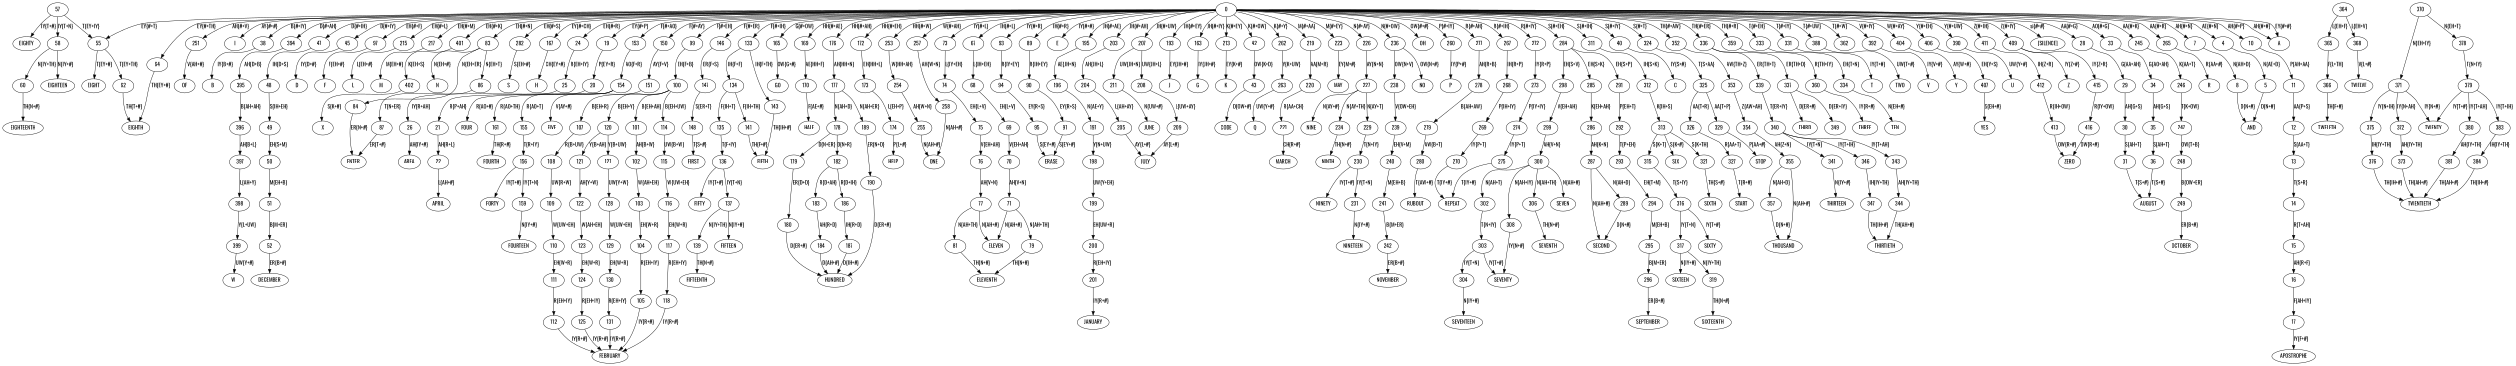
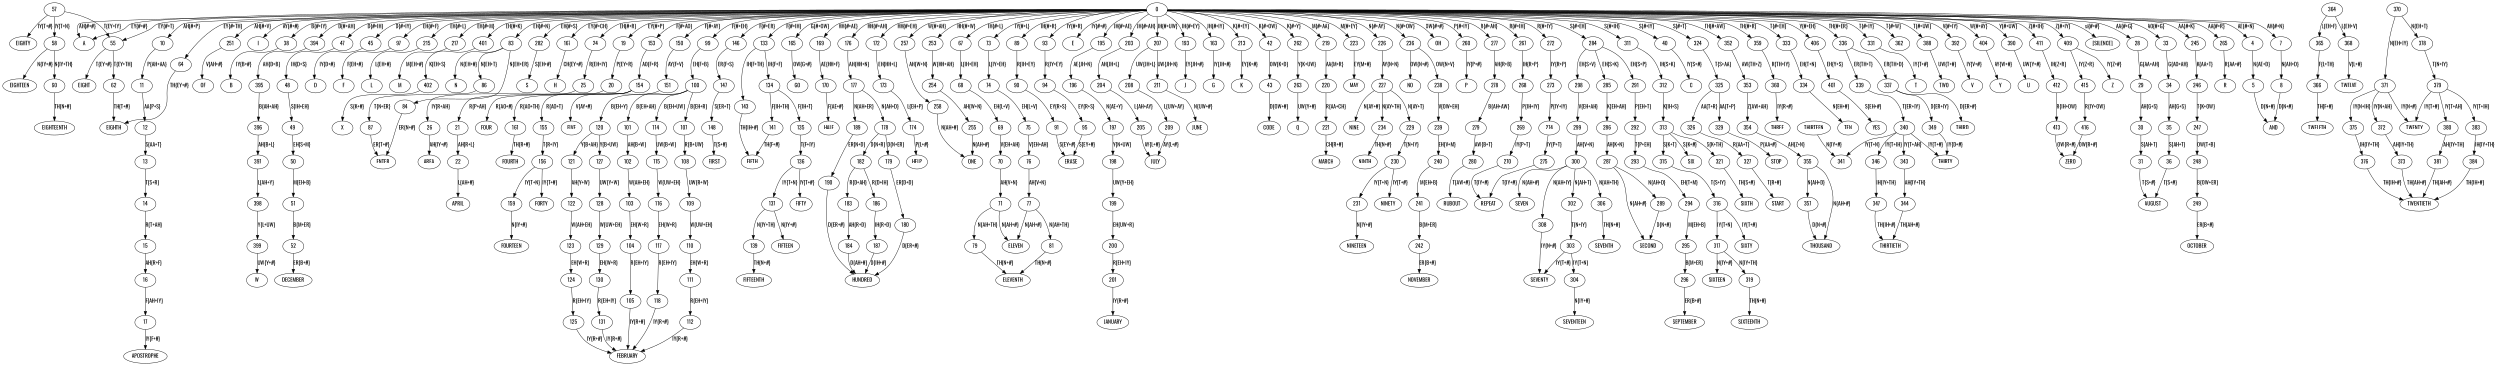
  digraph {
    fontname=Oswald
    node [fontname=Oswald]
    edge [fontname=Oswald]
    0
    28
    245
    265
    4
    A
    7
    10
    251
    33
    I
    38
    394
    47
    45
    97
    401
    215
    217
    83
    24
    282
    167
    19
    64
    55
    153
    150
    99
    146
    133
    165
    169
    176
    172
    253
    67
    89
    E
    73
    93
    195
    203
    193
    163
    207
    213
    42
    262
    219
    223
    226
    236
    OH
    260
    277
    267
    272
    284
    311
    40
    324
    352
    336
    359
    333
    331
    388
    362
    392
    257
    404
    406
    390
    411
    409
    "[SILENCE]"
    29
    246
    R
    5
    8
    11
    OF
    34
    B
    395
    48
    D
    F
    402
    L
    M
    N
    84
    86
    25
    S
    H
    20
    EIGHTH
    EIGHT
    62
    154
    151
    100
    147
    134
    143
    GO
    170
    177
    173
    254
    68
    90
    74
    94
    196
    204
    J
    G
    208
    211
    K
    43
    263
    220
    MAY
    227
    NO
    238
    P
    278
    268
    273
    285
    291
    298
    312
    C
    325
    353
    337
    339
    360
    334
    T
    TWO
    V
    258
    Y
    407
    U
    412
    Z
    415
    30
    247
    AND
    12
    35
    396
    49
    X
    ENTER
    87
    26
    21
    57
    EIGHTY
    58
    FOUR
    161
    155
    FIVE
    101
    107
    114
    120
    148
    141
    135
    FIFTH
    HALF
    178
    189
    174
    255
    69
    91
    75
    95
    197
    205
    209
    JUNE
    CODE
    Q
    221
    NINE
    234
    229
    239
    279
    269
    274
    286
    292
    299
    313
    329
    326
    354
    THIRD
    349
    340
    THREE
    TEN
    ONE
    YES
    413
    416
    31
    248
    13
    36
    397
    50
    AREA
    22
    EIGHTEEN
    60
    FOURTH
    156
    102
    108
    115
    121
    127
    FIRST
    136
    179
    182
    190
    HELP
    70
    ERASE
    76
    198
    JULY
    MARCH
    NINTH
    230
    240
    280
    270
    275
    287
    293
    300
    SIX
    321
    315
    STOP
    327
    355
+   THIRTY
    343
    346
    341
    364
    365
    368
    370
    371
    378
    ZERO
    AUGUST
    249
    14
    398
    51
    APRIL
    EIGHTEENTH
    FORTY
    159
    103
    109
    116
    122
    128
    FIFTY
    137
    180
    183
    186
    HUNDRED
    71
    77
    199
    NINETY
    231
    241
    RUBOUT
    REPEAT
    SECOND
    289
    294
    SEVEN
    308
    306
    302
    SIXTH
    316
    START
    THOUSAND
    357
    344
    347
    THIRTEEN
    366
    TWELVE
    TWENTY
    372
    375
    379
    OCTOBER
    15
    399
    52
    FOURTEEN
    104
    110
    117
    123
    129
    FIFTEEN
    139
    184
    187
    ELEVEN
    79
    81
    200
    NINETEEN
    242
    295
    SEVENTY
    SEVENTH
    303
    SIXTY
    317
    THIRTIETH
    TWELFTH
    373
    376
    380
    383
    16
    W
    DECEMBER
    105
    111
    118
    124
    130
    FIFTEENTH
    ELEVENTH
    201
    NOVEMBER
    296
    304
    SIXTEEN
    319
    TWENTIETH
    381
    384
    17
    FEBRUARY
    112
    125
    131
    JANUARY
    SEPTEMBER
    SEVENTEEN
    SIXTEENTH
    APOSTROPHE
    0 -> 28 [label="AA{#+G}"]
    0 -> 245 [label="AA{#+K}"]
    0 -> 265 [label="AA{#+R}"]
    0 -> 4 [label="AE{#+N}"]
    0 -> A [label="AH{#+#}"]
    0 -> A [label="EY{#+#}"]
    0 -> 7 [label="AH{#+N}"]
    0 -> 10 [label="AH{#+P}"]
    0 -> 251 [label="AH{#+V}"]
    0 -> 33 [label="AO{#+G}"]
    0 -> I [label="AY{#+#}"]
    0 -> 38 [label="B{#+IY}"]
    0 -> 394 [label="D{#+AH}"]
    0 -> 47 [label="D{#+IH}"]
    0 -> 45 [label="D{#+IY}"]
    0 -> 97 [label="EH{#+F}"]
    0 -> 401 [label="EH{#+K}"]
    0 -> 215 [label="EH{#+L}"]
    0 -> 217 [label="EH{#+M}"]
    0 -> 83 [label="EH{#+N}"]
    0 -> 24 [label="EH{#+R}"]
    0 -> 282 [label="EH{#+S}"]
    0 -> 167 [label="EY{#+CH}"]
    0 -> 19 [label="EY{#+P}"]
    0 -> 64 [label="EY{#+TH}"]
    0 -> 55 [label="EY{#+T}"]
    0 -> 153 [label="F{#+AO}"]
    0 -> 150 [label="F{#+AY}"]
    0 -> 99 [label="F{#+EH}"]
    0 -> 146 [label="F{#+ER}"]
    0 -> 133 [label="F{#+IH}"]
    0 -> 165 [label="G{#+OW}"]
    0 -> 169 [label="HH{#+AE}"]
    0 -> 176 [label="HH{#+AH}"]
    0 -> 172 [label="HH{#+EH}"]
    0 -> 253 [label="HH{#+W}"]
    0 -> 67 [label="IH{#+L}"]
    0 -> 89 [label="IH{#+R}"]
    0 -> E [label="IY{#+#}"]
    0 -> 73 [label="IY{#+L}"]
    0 -> 93 [label="IY{#+R}"]
    0 -> 195 [label="JH{#+AE}"]
    0 -> 203 [label="JH{#+AH}"]
    0 -> 193 [label="JH{#+EY}"]
    0 -> 163 [label="JH{#+IY}"]
    0 -> 207 [label="JH{#+UW}"]
    0 -> 213 [label="K{#+EY}"]
    0 -> 42 [label="K{#+OW}"]
    0 -> 262 [label="K{#+Y}"]
    0 -> 219 [label="M{#+AA}"]
    0 -> 223 [label="M{#+EY}"]
    0 -> 226 [label="N{#+AY}"]
    0 -> 236 [label="N{#+OW}"]
    0 -> OH [label="OW{#+#}"]
    0 -> 260 [label="P{#+IY}"]
    0 -> 277 [label="R{#+AH}"]
    0 -> 267 [label="R{#+IH}"]
    0 -> 272 [label="R{#+IY}"]
    0 -> 284 [label="S{#+EH}"]
    0 -> 311 [label="S{#+IH}"]
    0 -> 40 [label="S{#+IY}"]
    0 -> 324 [label="S{#+T}"]
    0 -> 352 [label="TH{#+AW}"]
    0 -> 336 [label="TH{#+ER}"]
    0 -> 359 [label="TH{#+R}"]
    0 -> 333 [label="T{#+EH}"]
    0 -> 331 [label="T{#+IY}"]
    0 -> 388 [label="T{#+UW}"]
    0 -> 362 [label="T{#+W}"]
    0 -> 392 [label="V{#+IY}"]
    0 -> 257 [label="W{#+AH}"]
    0 -> 404 [label="W{#+AY}"]
    0 -> 406 [label="Y{#+EH}"]
    0 -> 390 [label="Y{#+UW}"]
    0 -> 411 [label="Z{#+IH}"]
    0 -> 409 [label="Z{#+IY}"]
    0 -> "[SILENCE]" [label="si{#+#}"]
    28 -> 29 [label="G{AA+AH}"]
    245 -> 246 [label="K{AA+T}"]
    265 -> R [label="R{AA+#}"]
    4 -> 5 [label="N{AE+D}"]
    7 -> 8 [label="N{AH+D}"]
    10 -> 11 [label="P{AH+AA}"]
    251 -> OF [label="V{AH+#}"]
    33 -> 34 [label="G{AO+AH}"]
    38 -> B [label="IY{B+#}"]
    394 -> 395 [label="AH{D+B}"]
    47 -> 48 [label="IH{D+S}"]
    45 -> D [label="IY{D+#}"]
    97 -> F [label="F{EH+#}"]
    401 -> 402 [label="K{EH+S}"]
    215 -> L [label="L{EH+#}"]
    217 -> M [label="M{EH+#}"]
    83 -> N [label="N{EH+#}"]
    83 -> 84 [label="N{EH+ER}"]
    83 -> 86 [label="N{EH+T}"]
    24 -> 25 [label="R{EH+IY}"]
    282 -> S [label="S{EH+#}"]
    167 -> H [label="CH{EY+#}"]
    19 -> 20 [label="P{EY+R}"]
    64 -> EIGHTH [label="TH{EY+#}"]
    55 -> EIGHT [label="T{EY+#}"]
    55 -> 62 [label="T{EY+TH}"]
    153 -> 154 [label="AO{F+R}"]
    150 -> 151 [label="AY{F+V}"]
    99 -> 100 [label="EH{F+B}"]
    146 -> 147 [label="ER{F+S}"]
    133 -> 134 [label="IH{F+F}"]
    133 -> 143 [label="IH{F+TH}"]
    165 -> GO [label="OW{G+#}"]
    169 -> 170 [label="AE{HH+F}"]
    176 -> 177 [label="AH{HH+N}"]
    172 -> 173 [label="EH{HH+L}"]
    253 -> 254 [label="W{HH+AH}"]
    67 -> 68 [label="L{IH+EH}"]
    89 -> 90 [label="R{IH+EY}"]
    73 -> 74 [label="L{IY+EH}"]
    93 -> 94 [label="R{IY+EY}"]
    195 -> 196 [label="AE{JH+N}"]
    203 -> 204 [label="AH{JH+L}"]
    193 -> J [label="EY{JH+#}"]
    163 -> G [label="IY{JH+#}"]
    207 -> 208 [label="UW{JH+L}"]
    207 -> 211 [label="UW{JH+N}"]
    213 -> K [label="EY{K+#}"]
    42 -> 43 [label="OW{K+D}"]
    262 -> 263 [label="Y{K+UW}"]
    219 -> 220 [label="AA{M+R}"]
    223 -> MAY [label="EY{M+#}"]
    226 -> 227 [label="AY{N+N}"]
    236 -> NO [label="OW{N+#}"]
    236 -> 238 [label="OW{N+V}"]
    260 -> P [label="IY{P+#}"]
    277 -> 278 [label="AH{R+B}"]
    267 -> 268 [label="IH{R+P}"]
    272 -> 273 [label="IY{R+P}"]
    284 -> 285 [label="EH{S+K}"]
    284 -> 291 [label="EH{S+P}"]
    284 -> 298 [label="EH{S+V}"]
    311 -> 312 [label="IH{S+K}"]
    40 -> C [label="IY{S+#}"]
    324 -> 325 [label="T{S+AA}"]
    352 -> 353 [label="AW{TH+Z}"]
    336 -> 337 [label="ER{TH+D}"]
    336 -> 339 [label="ER{TH+T}"]
    359 -> 360 [label="R{TH+IY}"]
    333 -> 334 [label="EH{T+N}"]
    331 -> T [label="IY{T+#}"]
    388 -> TWO [label="UW{T+#}"]
    392 -> V [label="IY{V+#}"]
    257 -> 258 [label="AH{W+N}"]
    404 -> Y [label="AY{W+#}"]
    406 -> 407 [label="EH{Y+S}"]
    390 -> U [label="UW{Y+#}"]
    411 -> 412 [label="IH{Z+R}"]
    409 -> Z [label="IY{Z+#}"]
    409 -> 415 [label="IY{Z+R}"]
    29 -> 30 [label="AH{G+S}"]
    246 -> 247 [label="T{K+OW}"]
    5 -> AND [label="D{N+#}"]
    8 -> AND [label="D{N+#}"]
    11 -> 12 [label="AA{P+S}"]
    34 -> 35 [label="AH{G+S}"]
    395 -> 396 [label="B{AH+AH}"]
    48 -> 49 [label="S{IH+EH}"]
    402 -> X [label="S{K+#}"]
    84 -> ENTER [label="ER{N+#}"]
    86 -> 87 [label="T{N+ER}"]
    25 -> 26 [label="IY{R+AH}"]
    20 -> 21 [label="R{P+AH}"]
    62 -> EIGHTH [label="TH{T+#}"]
    154 -> FOUR [label="R{AO+#}"]
    154 -> 161 [label="R{AO+TH}"]
    154 -> 155 [label="R{AO+T}"]
    151 -> FIVE [label="V{AY+#}"]
    100 -> 101 [label="B{EH+AH}"]
    100 -> 107 [label="B{EH+R}"]
    100 -> 114 [label="B{EH+UW}"]
    100 -> 120 [label="B{EH+Y}"]
    147 -> 148 [label="S{ER+T}"]
    134 -> 141 [label="F{IH+TH}"]
    134 -> 135 [label="F{IH+T}"]
    143 -> FIFTH [label="TH{IH+#}"]
    170 -> HALF [label="F{AE+#}"]
    177 -> 178 [label="N{AH+D}"]
    177 -> 189 [label="N{AH+ER}"]
    173 -> 174 [label="L{EH+P}"]
    254 -> 255 [label="AH{W+N}"]
    68 -> 69 [label="EH{L+V}"]
    90 -> 91 [label="EY{R+S}"]
    74 -> 75 [label="EH{L+V}"]
    94 -> 95 [label="EY{R+S}"]
    196 -> 197 [label="N{AE+Y}"]
    204 -> 205 [label="L{AH+AY}"]
    208 -> 209 [label="L{UW+AY}"]
    211 -> JUNE [label="N{UW+#}"]
    43 -> CODE [label="D{OW+#}"]
    263 -> Q [label="UW{Y+#}"]
    220 -> 221 [label="R{AA+CH}"]
    227 -> NINE [label="N{AY+#}"]
    227 -> 234 [label="N{AY+TH}"]
    227 -> 229 [label="N{AY+T}"]
    238 -> 239 [label="V{OW+EH}"]
    278 -> 279 [label="B{AH+AW}"]
    268 -> 269 [label="P{IH+IY}"]
    273 -> 274 [label="P{IY+IY}"]
    285 -> 286 [label="K{EH+AH}"]
    291 -> 292 [label="P{EH+T}"]
    298 -> 299 [label="V{EH+AH}"]
    312 -> 313 [label="K{IH+S}"]
    325 -> 329 [label="AA{T+P}"]
    325 -> 326 [label="AA{T+R}"]
    353 -> 354 [label="Z{AW+AH}"]
    337 -> THIRD [label="D{ER+#}"]
    337 -> 349 [label="D{ER+IY}"]
    339 -> 340 [label="T{ER+IY}"]
    360 -> THREE [label="IY{R+#}"]
    334 -> TEN [label="N{EH+#}"]
    258 -> ONE [label="N{AH+#}"]
    407 -> YES [label="S{EH+#}"]
    412 -> 413 [label="R{IH+OW}"]
    415 -> 416 [label="R{IY+OW}"]
    30 -> 31 [label="S{AH+T}"]
    247 -> 248 [label="OW{T+B}"]
    12 -> 13 [label="S{AA+T}"]
    35 -> 36 [label="S{AH+T}"]
    396 -> 397 [label="AH{B+L}"]
    49 -> 50 [label="EH{S+M}"]
    87 -> ENTER [label="ER{T+#}"]
    26 -> AREA [label="AH{IY+#}"]
    21 -> 22 [label="AH{R+L}"]
    57 -> 55 [label="T{EY+IY}"]
    57 -> EIGHTY [label="IY{T+#}"]
    57 -> 58 [label="IY{T+N}"]
    58 -> EIGHTEEN [label="N{IY+#}"]
    58 -> 60 [label="N{IY+TH}"]
    161 -> FOURTH [label="TH{R+#}"]
    155 -> 156 [label="T{R+IY}"]
    101 -> 102 [label="AH{B+W}"]
    107 -> 108 [label="R{B+UW}"]
    114 -> 115 [label="UW{B+W}"]
    120 -> 121 [label="Y{B+AH}"]
    120 -> 127 [label="Y{B+UW}"]
    148 -> FIRST [label="T{S+#}"]
    141 -> FIFTH [label="TH{F+#}"]
    135 -> 136 [label="T{F+IY}"]
    178 -> 179 [label="D{N+ER}"]
    178 -> 182 [label="D{N+R}"]
    189 -> 190 [label="ER{N+D}"]
    174 -> HELP [label="P{L+#}"]
    255 -> ONE [label="N{AH+#}"]
    69 -> 70 [label="V{EH+AH}"]
    91 -> ERASE [label="S{EY+#}"]
    75 -> 76 [label="V{EH+AH}"]
    95 -> ERASE [label="S{EY+#}"]
    197 -> 198 [label="Y{N+UW}"]
    205 -> JULY [label="AY{L+#}"]
    209 -> JULY [label="AY{L+#}"]
    221 -> MARCH [label="CH{R+#}"]
    234 -> NINTH [label="TH{N+#}"]
    229 -> 230 [label="T{N+IY}"]
    239 -> 240 [label="EH{V+M}"]
    279 -> 280 [label="AW{B+T}"]
    269 -> 270 [label="IY{P+T}"]
    274 -> 275 [label="IY{P+T}"]
    286 -> 287 [label="AH{K+N}"]
    292 -> 293 [label="T{P+EH}"]
    299 -> 300 [label="AH{V+N}"]
    313 -> SIX [label="S{K+#}"]
    313 -> 321 [label="S{K+TH}"]
    313 -> 315 [label="S{K+T}"]
    329 -> STOP [label="P{AA+#}"]
    326 -> 327 [label="R{AA+T}"]
    354 -> 355 [label="AH{Z+N}"]
+   349 -> THIRTY [label="IY{D+#}"]
+   340 -> THIRTY [label="IY{T+#}"]
    340 -> 343 [label="IY{T+AH}"]
    340 -> 346 [label="IY{T+IH}"]
    340 -> 341 [label="IY{T+N}"]
    413 -> ZERO [label="OW{R+#}"]
    416 -> ZERO [label="OW{R+#}"]
    31 -> AUGUST [label="T{S+#}"]
    248 -> 249 [label="B{OW+ER}"]
    13 -> 14 [label="T{S+R}"]
    36 -> AUGUST [label="T{S+#}"]
    397 -> 398 [label="L{AH+Y}"]
    50 -> 51 [label="M{EH+B}"]
    22 -> APRIL [label="L{AH+#}"]
    60 -> EIGHTEENTH [label="TH{N+#}"]
    156 -> FORTY [label="IY{T+#}"]
    156 -> 159 [label="IY{T+N}"]
    102 -> 103 [label="W{AH+EH}"]
    108 -> 109 [label="UW{R+W}"]
    115 -> 116 [label="W{UW+EH}"]
    121 -> 122 [label="AH{Y+W}"]
    127 -> 128 [label="UW{Y+W}"]
    136 -> FIFTY [label="IY{T+#}"]
    136 -> 137 [label="IY{T+N}"]
    179 -> 180 [label="ER{D+D}"]
    182 -> 183 [label="R{D+AH}"]
    182 -> 186 [label="R{D+IH}"]
    190 -> HUNDRED [label="D{ER+#}"]
    70 -> 71 [label="AH{V+N}"]
    76 -> 77 [label="AH{V+N}"]
    198 -> 199 [label="UW{Y+EH}"]
    230 -> NINETY [label="IY{T+#}"]
    230 -> 231 [label="IY{T+N}"]
    240 -> 241 [label="M{EH+B}"]
    280 -> RUBOUT [label="T{AW+#}"]
    270 -> REPEAT [label="T{IY+#}"]
    275 -> REPEAT [label="T{IY+#}"]
    287 -> SECOND [label="N{AH+#}"]
    287 -> 289 [label="N{AH+D}"]
    293 -> 294 [label="EH{T+M}"]
    300 -> SEVEN [label="N{AH+#}"]
    300 -> 308 [label="N{AH+IY}"]
    300 -> 306 [label="N{AH+TH}"]
    300 -> 302 [label="N{AH+T}"]
    321 -> SIXTH [label="TH{S+#}"]
    315 -> 316 [label="T{S+IY}"]
    327 -> START [label="T{R+#}"]
    355 -> THOUSAND [label="N{AH+#}"]
    355 -> 357 [label="N{AH+D}"]
    343 -> 344 [label="AH{IY+TH}"]
    346 -> 347 [label="IH{IY+TH}"]
-   341 -> THIRTEEN [label="N{IY+#}"]
+   THIRTEEN -> 341 [label="N{IY+#}"]
    364 -> 365 [label="L{EH+F}"]
    364 -> 368 [label="L{EH+V}"]
    365 -> 366 [label="F{L+TH}"]
    368 -> TWELVE [label="V{L+#}"]
    370 -> 371 [label="N{EH+IY}"]
    370 -> 378 [label="N{EH+T}"]
    371 -> TWENTY [label="IY{N+#}"]
    371 -> 372 [label="IY{N+AH}"]
    371 -> 375 [label="IY{N+IH}"]
    378 -> 379 [label="T{N+IY}"]
    249 -> OCTOBER [label="ER{B+#}"]
    14 -> 15 [label="R{T+AH}"]
    398 -> 399 [label="Y{L+UW}"]
    51 -> 52 [label="B{M+ER}"]
    159 -> FOURTEEN [label="N{IY+#}"]
    103 -> 104 [label="EH{W+R}"]
    109 -> 110 [label="W{UW+EH}"]
    116 -> 117 [label="EH{W+R}"]
    122 -> 123 [label="W{AH+EH}"]
    128 -> 129 [label="W{UW+EH}"]
    137 -> FIFTEEN [label="N{IY+#}"]
    137 -> 139 [label="N{IY+TH}"]
    180 -> HUNDRED [label="D{ER+#}"]
    183 -> 184 [label="AH{R+D}"]
    186 -> 187 [label="IH{R+D}"]
    71 -> ELEVEN [label="N{AH+#}"]
    71 -> 79 [label="N{AH+TH}"]
    77 -> ELEVEN [label="N{AH+#}"]
    77 -> 81 [label="N{AH+TH}"]
    199 -> 200 [label="EH{UW+R}"]
    231 -> NINETEEN [label="N{IY+#}"]
    241 -> 242 [label="B{M+ER}"]
    289 -> SECOND [label="D{N+#}"]
    294 -> 295 [label="M{EH+B}"]
    308 -> SEVENTY [label="IY{N+#}"]
    306 -> SEVENTH [label="TH{N+#}"]
    302 -> 303 [label="T{N+IY}"]
    316 -> SIXTY [label="IY{T+#}"]
    316 -> 317 [label="IY{T+N}"]
    357 -> THOUSAND [label="D{N+#}"]
    344 -> THIRTIETH [label="TH{AH+#}"]
    347 -> THIRTIETH [label="TH{IH+#}"]
    366 -> TWELFTH [label="TH{F+#}"]
    372 -> 373 [label="AH{IY+TH}"]
    375 -> 376 [label="IH{IY+TH}"]
    379 -> TWENTY [label="IY{T+#}"]
    379 -> 380 [label="IY{T+AH}"]
    379 -> 383 [label="IY{T+IH}"]
    15 -> 16 [label="AH{R+F}"]
    399 -> W [label="UW{Y+#}"]
    52 -> DECEMBER [label="ER{B+#}"]
    104 -> 105 [label="R{EH+IY}"]
    110 -> 111 [label="EH{W+R}"]
    117 -> 118 [label="R{EH+IY}"]
    123 -> 124 [label="EH{W+R}"]
    129 -> 130 [label="EH{W+R}"]
    139 -> FIFTEENTH [label="TH{N+#}"]
    184 -> HUNDRED [label="D{AH+#}"]
    187 -> HUNDRED [label="D{IH+#}"]
    79 -> ELEVENTH [label="TH{N+#}"]
    81 -> ELEVENTH [label="TH{N+#}"]
    200 -> 201 [label="R{EH+IY}"]
    242 -> NOVEMBER [label="ER{B+#}"]
    295 -> 296 [label="B{M+ER}"]
    303 -> SEVENTY [label="IY{T+#}"]
    303 -> 304 [label="IY{T+N}"]
    317 -> SIXTEEN [label="N{IY+#}"]
    317 -> 319 [label="N{IY+TH}"]
    373 -> TWENTIETH [label="TH{AH+#}"]
    376 -> TWENTIETH [label="TH{IH+#}"]
    380 -> 381 [label="AH{IY+TH}"]
    383 -> 384 [label="IH{IY+TH}"]
    16 -> 17 [label="F{AH+IY}"]
    105 -> FEBRUARY [label="IY{R+#}"]
    111 -> 112 [label="R{EH+IY}"]
    118 -> FEBRUARY [label="IY{R+#}"]
    124 -> 125 [label="R{EH+IY}"]
    130 -> 131 [label="R{EH+IY}"]
    201 -> JANUARY [label="IY{R+#}"]
    296 -> SEPTEMBER [label="ER{B+#}"]
    304 -> SEVENTEEN [label="N{IY+#}"]
    319 -> SIXTEENTH [label="TH{N+#}"]
    381 -> TWENTIETH [label="TH{AH+#}"]
    384 -> TWENTIETH [label="TH{IH+#}"]
    17 -> APOSTROPHE [label="IY{F+#}"]
    112 -> FEBRUARY [label="IY{R+#}"]
    125 -> FEBRUARY [label="IY{R+#}"]
    131 -> FEBRUARY [label="IY{R+#}"]
  }
